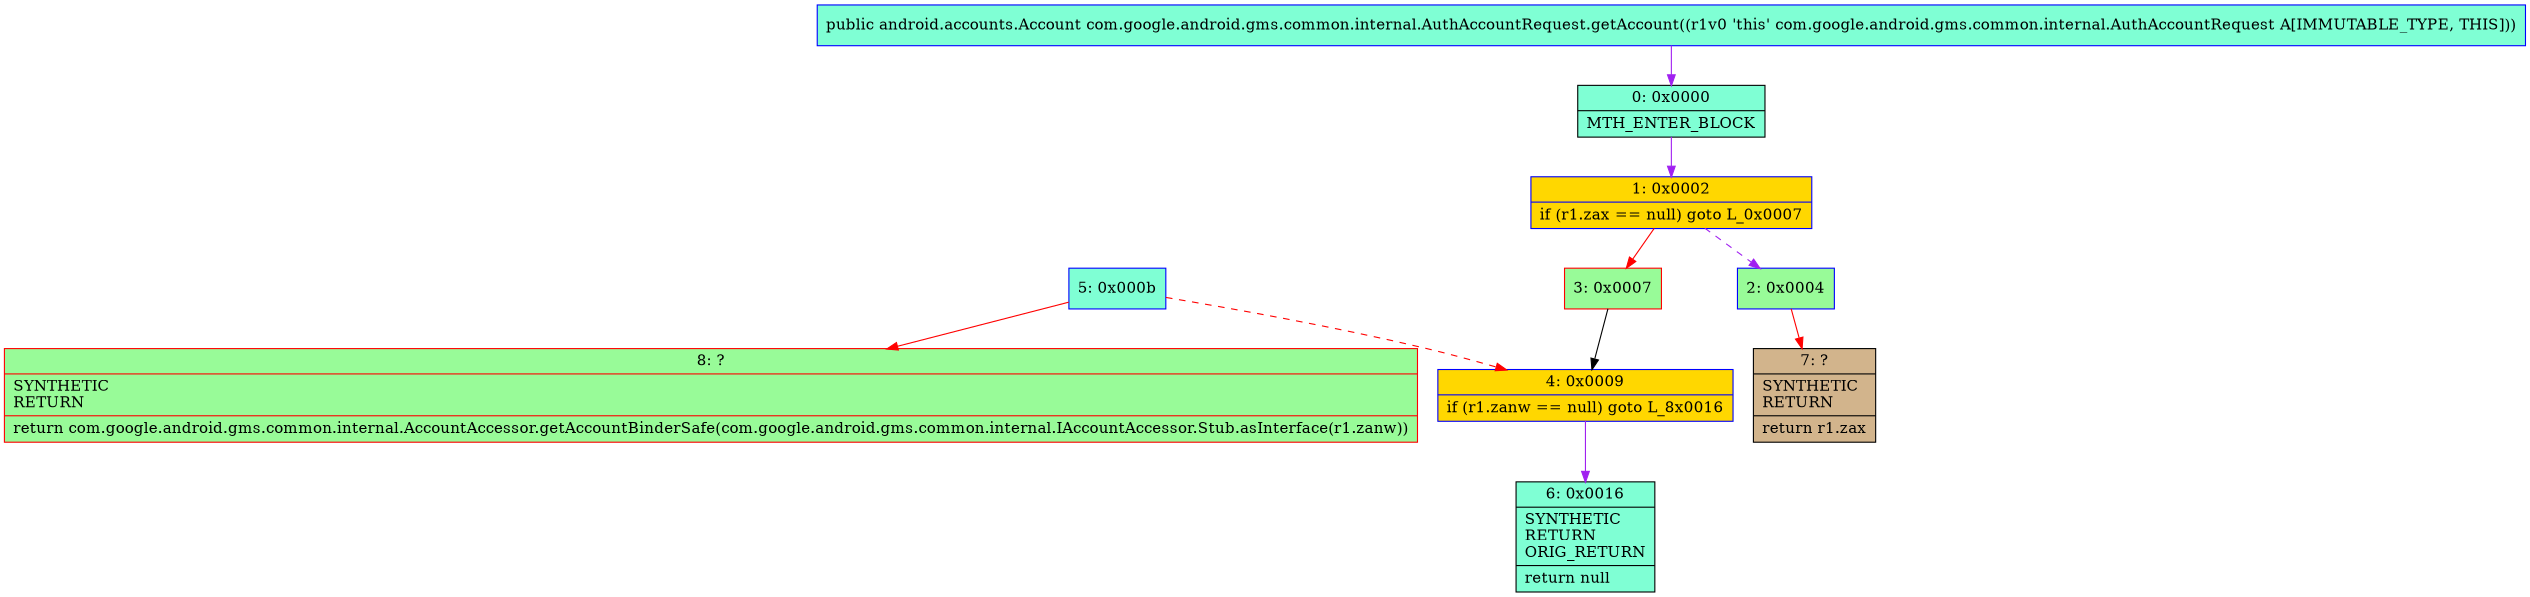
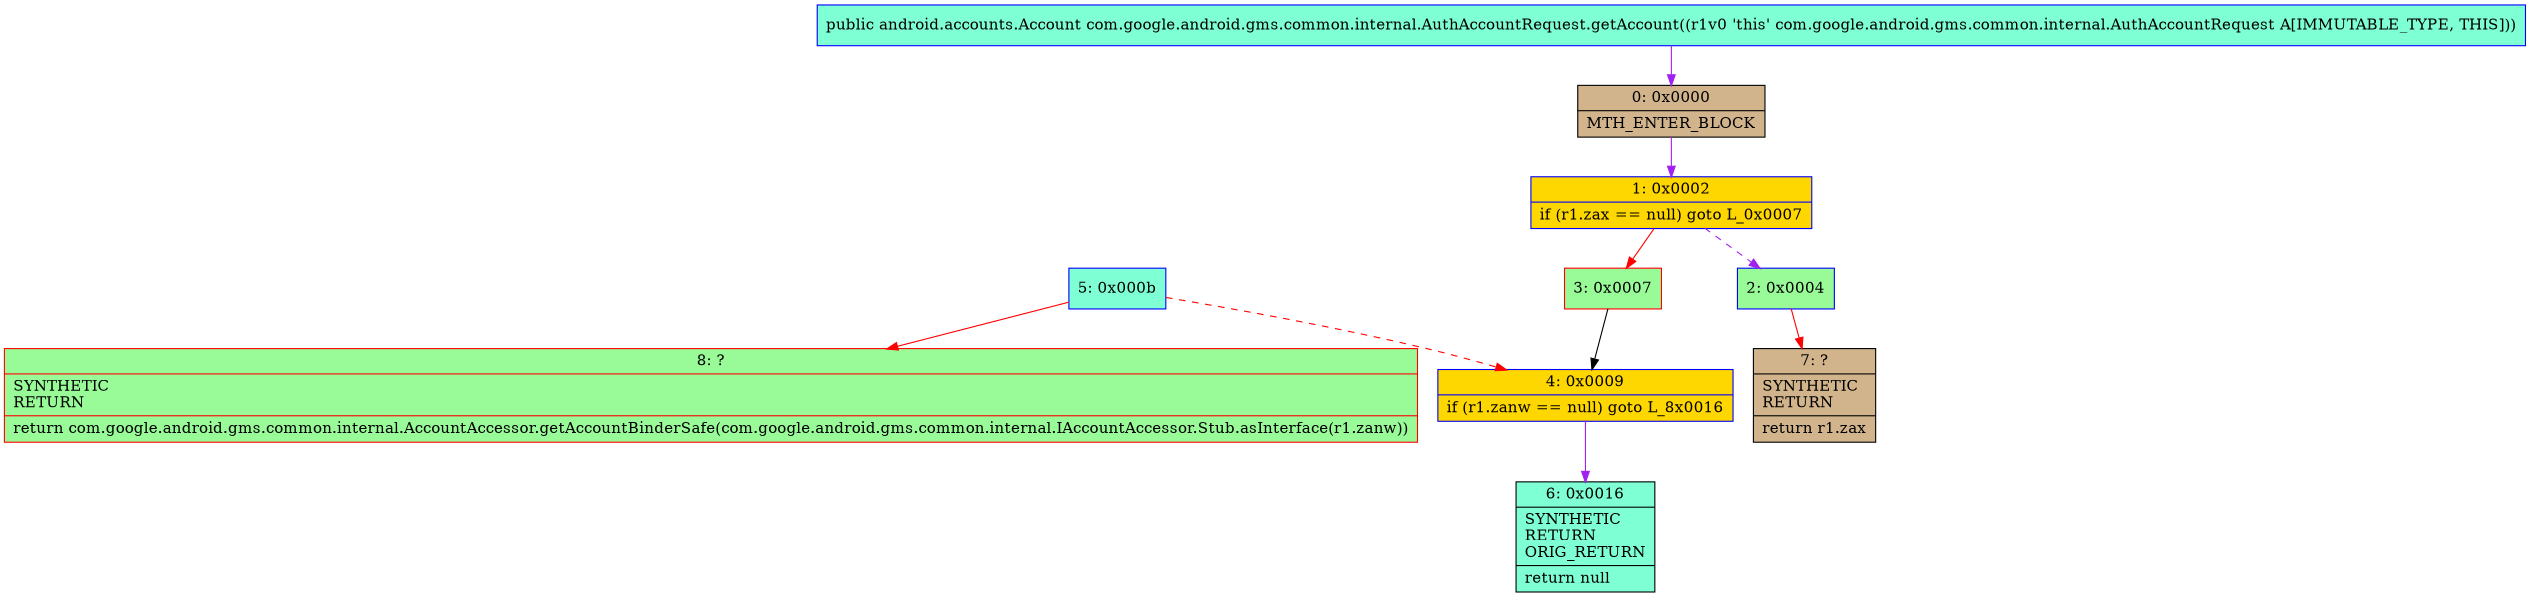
  digraph {
    node [color=blue fillcolor=palegreen shape=record style=filled]
    edge [color=purple]
-   n1 [color=black fillcolor=aquamarine label="{0\:\ 0x0000|MTH_ENTER_BLOCK\l}"]
+   n1 [color=black fillcolor=tan label="{0\:\ 0x0000|MTH_ENTER_BLOCK\l}"]
    n2 [fillcolor=gold label="{1\:\ 0x0002|if (r1.zax == null) goto L_0x0007\l}"]
    n3 [label="{2\:\ 0x0004}"]
    n4 [color=red label="{3\:\ 0x0007}"]
    n5 [color=black fillcolor=tan label="{7\:\ ?|SYNTHETIC\lRETURN\l|return r1.zax\l}"]
    n6 [fillcolor=gold label="{4\:\ 0x0009|if (r1.zanw == null) goto L_8x0016\l}"]
    n7 [color=black fillcolor=aquamarine label="{6\:\ 0x0016|SYNTHETIC\lRETURN\lORIG_RETURN\l|return null\l}"]
    n8 [fillcolor=aquamarine label="{5\:\ 0x000b}"]
    n9 [color=red label="{8\:\ ?|SYNTHETIC\lRETURN\l|return com.google.android.gms.common.internal.AccountAccessor.getAccountBinderSafe(com.google.android.gms.common.internal.IAccountAccessor.Stub.asInterface(r1.zanw))\l}"]
    n10 [fillcolor=aquamarine label="{public android.accounts.Account com.google.android.gms.common.internal.AuthAccountRequest.getAccount((r1v0 'this' com.google.android.gms.common.internal.AuthAccountRequest A[IMMUTABLE_TYPE, THIS])) }"]
    n1 -> n2
    n2 -> n3 [style=dashed]
    n2 -> n4 [color=red]
    n3 -> n5 [color=red]
    n4 -> n6 [color=black]
    n6 -> n7
    n8 -> n6 [color=red style=dashed]
    n8 -> n9 [color=red]
    n10 -> n1
  }
